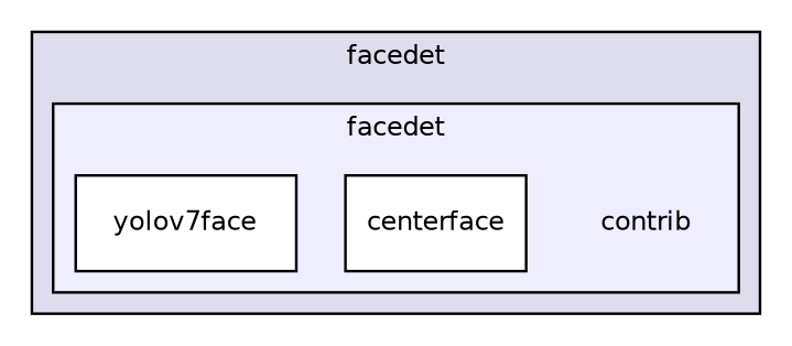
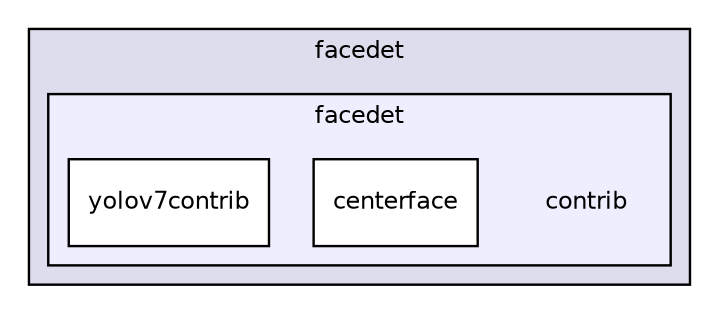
  digraph {
    compound=true
    node [fontname=Helvetica fontsize=10 shape=box color=black fillcolor=white style=filled]
    n1 [label=contrib shape=plaintext color="" fillcolor="" style=""]
    n2 [label=centerface]
-   n3 [label=yolov7face]
+   n3 [label=yolov7contrib]
    subgraph cluster_1 {
      bgcolor="#ddddee"
      fontname=Helvetica
      fontsize=10
      label=facedet
      pencolor=black
      subgraph cluster_2 {
        bgcolor="#eeeeff"
        fontname=Helvetica
        fontsize=10
        pencolor=black
        n1
        n2
        n3
      }
    }
  }
